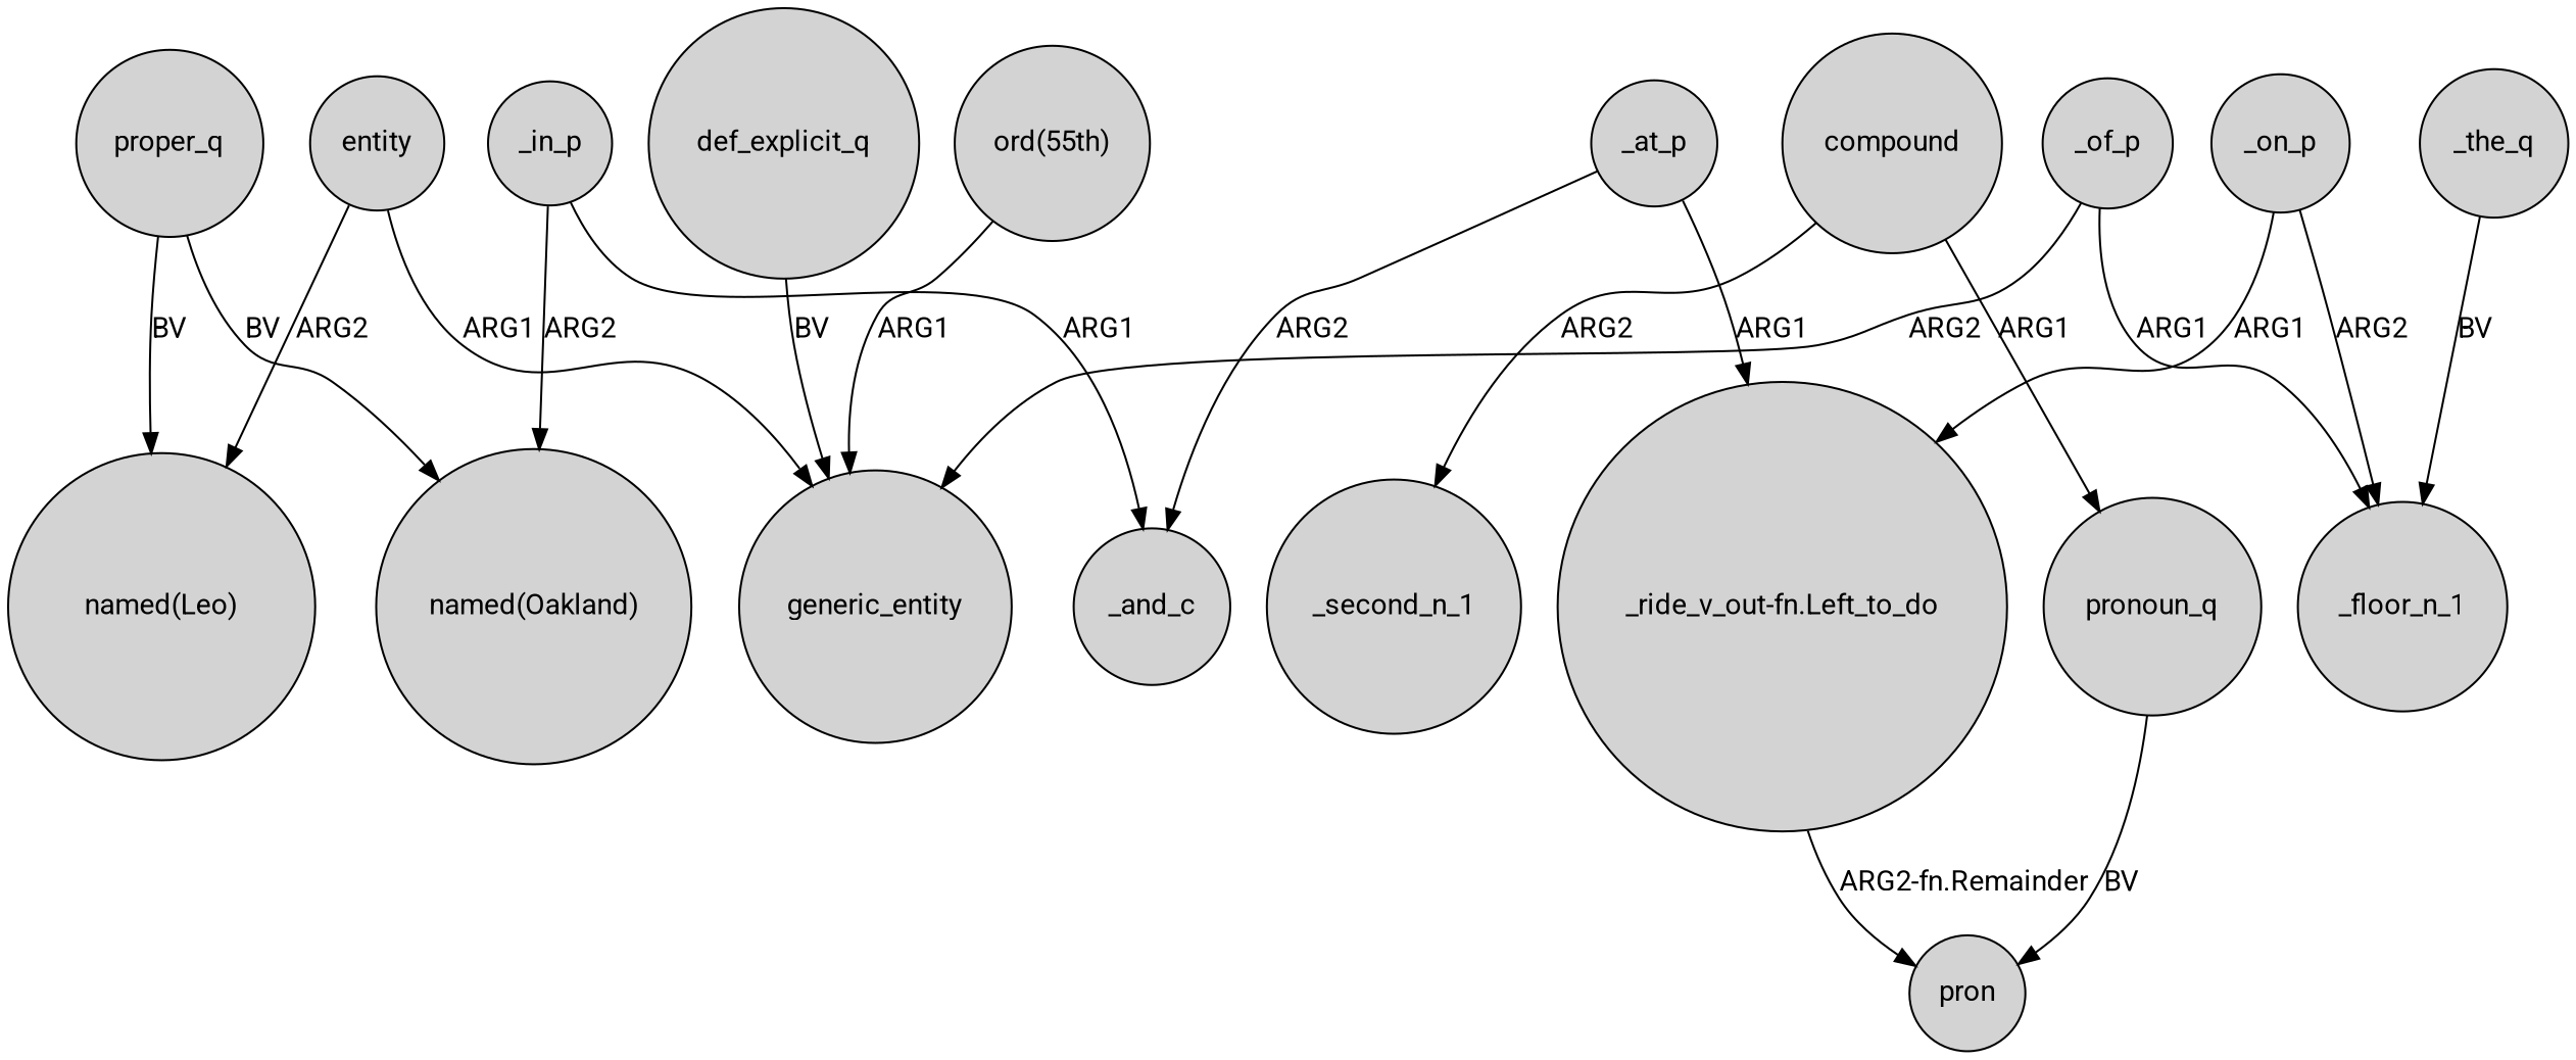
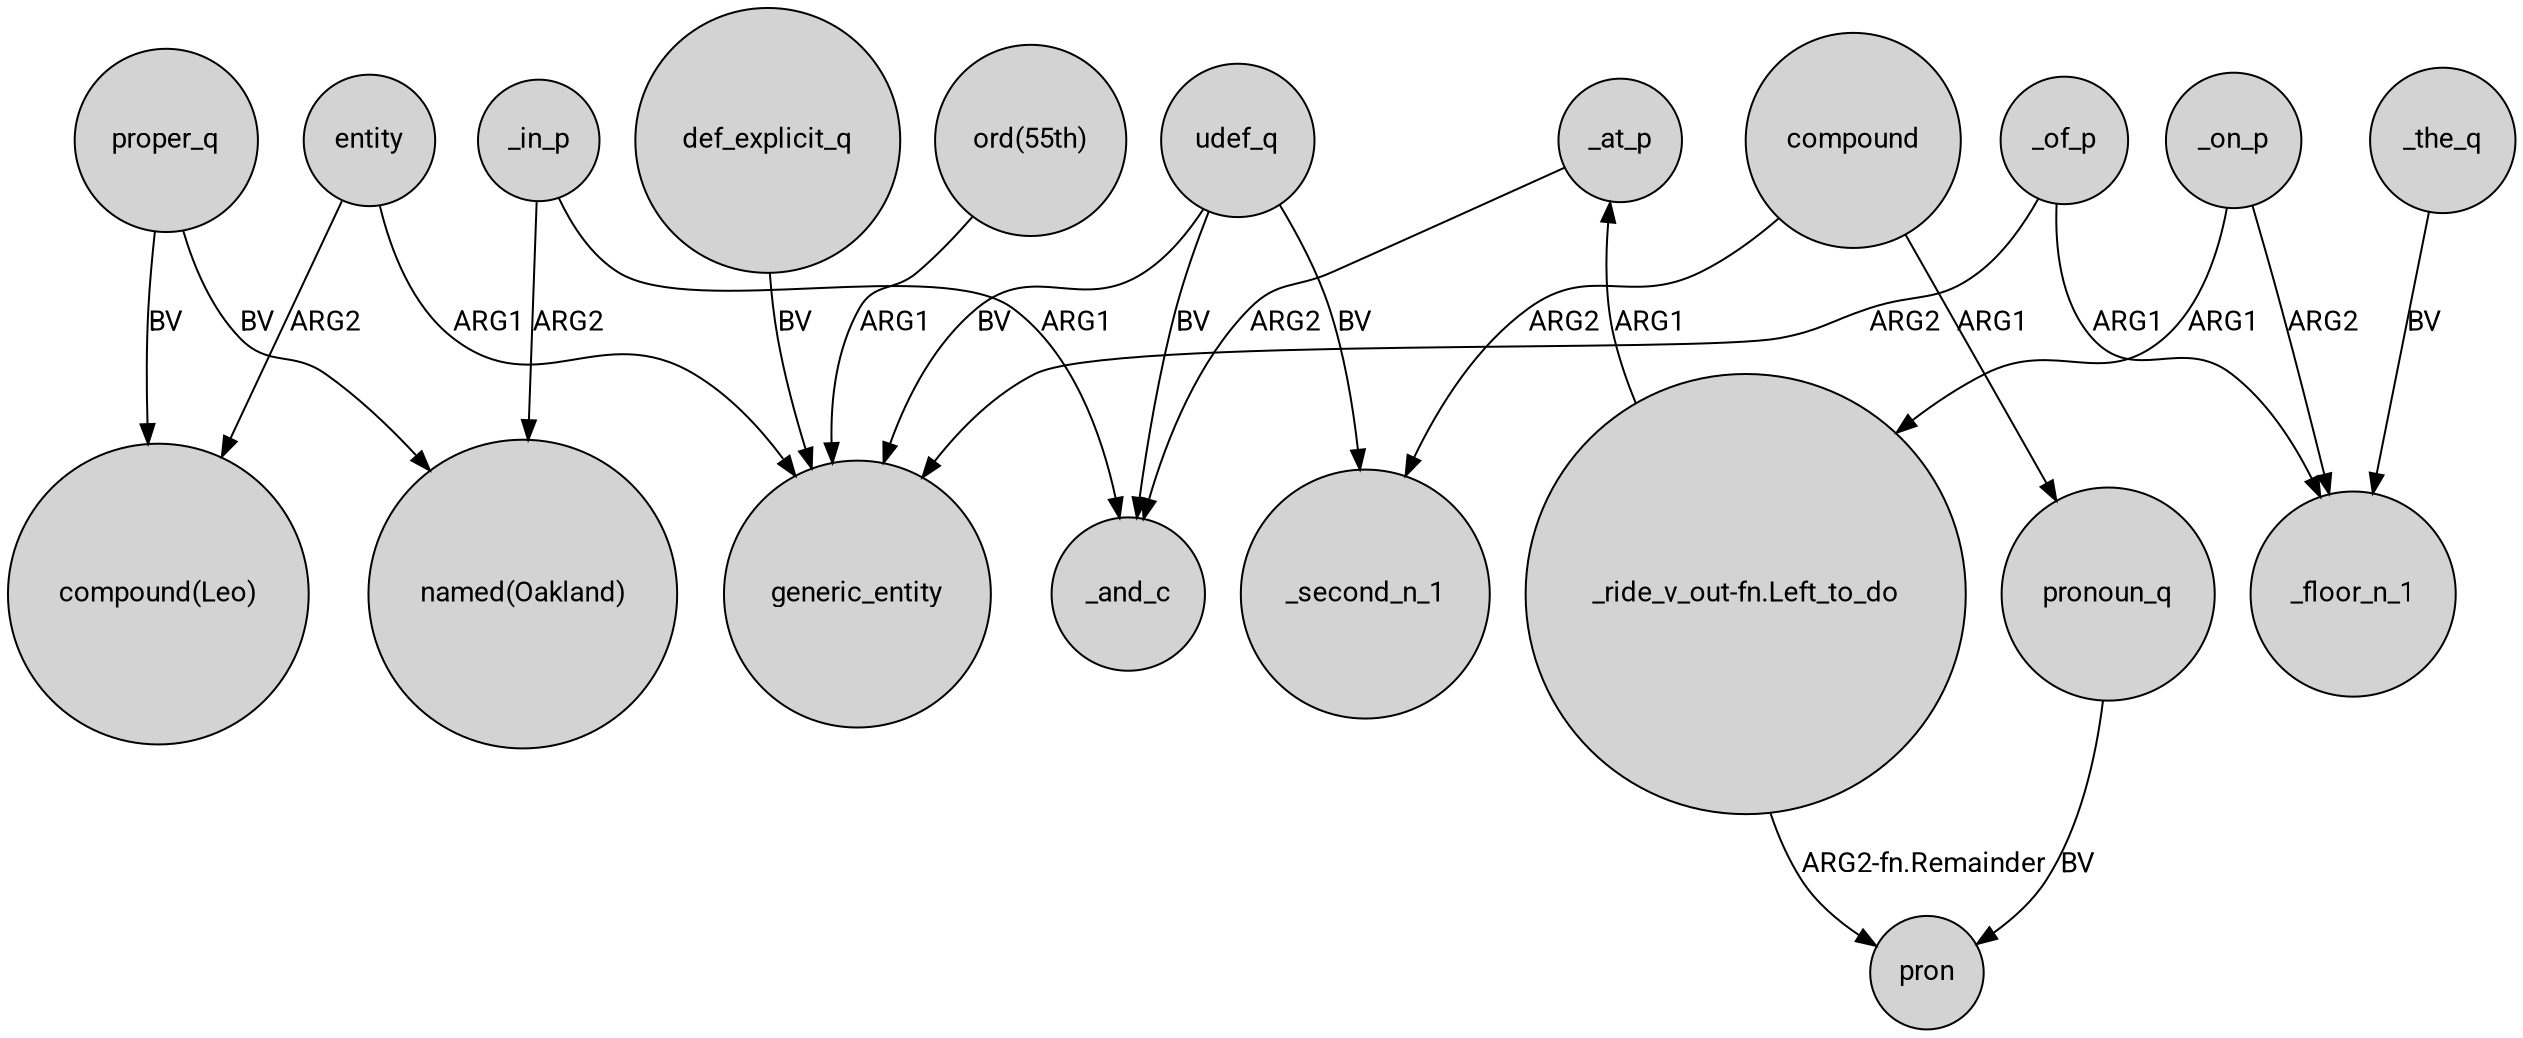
  digraph {
    fontname=Roboto
    node [fontname=Roboto shape=circle style=filled]
    edge [fontname=Roboto]
    proper_q
-   "named(Leo)"
+   "named(Leo)" [label="compound(Leo)"]
    "named(Oakland)"
    def_explicit_q
    generic_entity
    _in_p
    _and_c
    _on_p
    _floor_n_1
    "_ride_v_out-fn.Left_to_do"
    pron
    compound
    _second_n_1
    pronoun_q
+   udef_q
    _at_p
    "ord(55th)"
    n18 [label=entity]
    _of_p
    _the_q
    proper_q -> "named(Leo)" [label=BV]
    proper_q -> "named(Oakland)" [label=BV]
    def_explicit_q -> generic_entity [label=BV]
    _in_p -> "named(Oakland)" [label=ARG2]
    _in_p -> _and_c [label=ARG1]
    _on_p -> _floor_n_1 [label=ARG2]
    _on_p -> "_ride_v_out-fn.Left_to_do" [label=ARG1]
    "_ride_v_out-fn.Left_to_do" -> pron [label="ARG2-fn.Remainder"]
    compound -> _second_n_1 [label=ARG2]
    compound -> pronoun_q [label=ARG1]
    pronoun_q -> pron [label=BV]
+   udef_q -> generic_entity [label=BV]
+   udef_q -> _and_c [label=BV]
+   udef_q -> _second_n_1 [label=BV]
    _at_p -> _and_c [label=ARG2]
-   _at_p -> "_ride_v_out-fn.Left_to_do" [label=ARG1]
+   "_ride_v_out-fn.Left_to_do" -> _at_p [label=ARG1]
    "ord(55th)" -> generic_entity [label=ARG1]
    n18 -> "named(Leo)" [label=ARG2]
    n18 -> generic_entity [label=ARG1]
    _of_p -> generic_entity [label=ARG2]
    _of_p -> _floor_n_1 [label=ARG1]
    _the_q -> _floor_n_1 [label=BV]
  }
